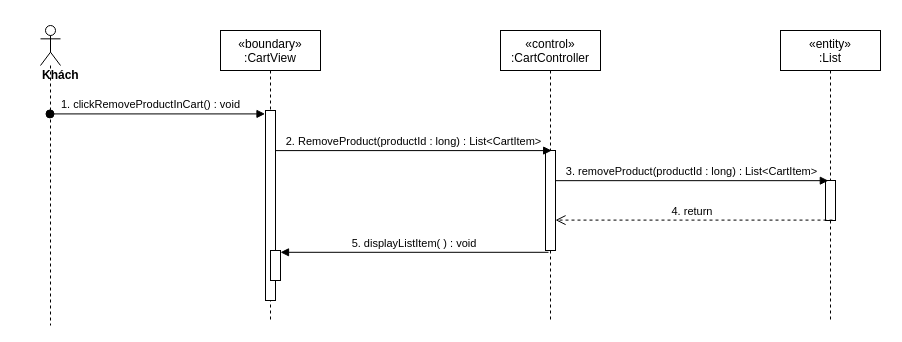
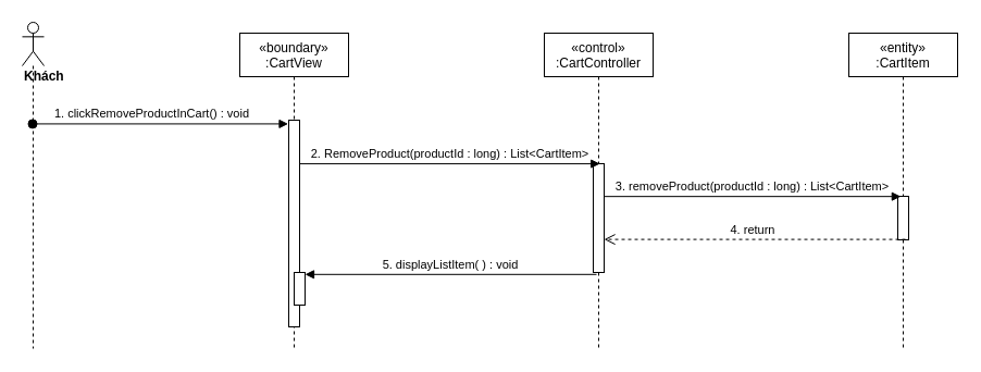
  <mxCell id="0" />
  <mxCell id="1" parent="0" />
  <mxCell id="2" value="«boundary»&#10;:CartView" style="shape=umlLifeline;perimeter=lifelinePerimeter;container=1;collapsible=0;recursiveResize=0;rounded=0;shadow=0;strokeWidth=1;" vertex="1" parent="1"><mxGeometry x="220" y="30" width="100" height="290" as="geometry" /></mxCell>
  <mxCell id="3" value="" style="points=[];perimeter=orthogonalPerimeter;rounded=0;shadow=0;strokeWidth=1;" vertex="1" parent="2"><mxGeometry x="45" y="80" width="10" height="190" as="geometry" /></mxCell>
  <mxCell id="4" value="" style="html=1;points=[];perimeter=orthogonalPerimeter;" vertex="1" parent="2"><mxGeometry x="50" y="220" width="10" height="30" as="geometry" /></mxCell>
  <mxCell id="5" value="«control»&#10;:CartController" style="shape=umlLifeline;perimeter=lifelinePerimeter;container=1;collapsible=0;recursiveResize=0;rounded=0;shadow=0;strokeWidth=1;" vertex="1" parent="1"><mxGeometry x="500" y="30" width="100" height="290" as="geometry" /></mxCell>
  <mxCell id="6" value="" style="points=[];perimeter=orthogonalPerimeter;rounded=0;shadow=0;strokeWidth=1;" vertex="1" parent="5"><mxGeometry x="45" y="120" width="10" height="100" as="geometry" /></mxCell>
- <mxCell id="7" value="&lt;div&gt;&lt;b&gt;Khách&lt;/b&gt;&lt;/div&gt;" style="shape=umlLifeline;participant=umlActor;perimeter=lifelinePerimeter;whiteSpace=wrap;html=1;container=1;collapsible=0;recursiveResize=0;verticalAlign=top;spacingTop=36;outlineConnect=0;align=left;" vertex="1" parent="1"><mxGeometry x="40" y="25" width="20" height="300" as="geometry" /></mxCell>
+ <mxCell id="7" value="&lt;div&gt;&lt;b&gt;Khách&lt;/b&gt;&lt;/div&gt;" style="shape=umlLifeline;participant=umlActor;perimeter=lifelinePerimeter;whiteSpace=wrap;html=1;container=1;collapsible=0;recursiveResize=0;verticalAlign=top;spacingTop=36;outlineConnect=0;align=left;" vertex="1" parent="1"><mxGeometry x="20" y="20" width="20" height="300" as="geometry" /></mxCell>
  <mxCell id="8" value="1. clickRemoveProductInCart() : void" style="verticalAlign=bottom;startArrow=oval;endArrow=block;startSize=8;shadow=0;strokeWidth=1;entryX=-0.05;entryY=0.018;entryDx=0;entryDy=0;entryPerimeter=0;" edge="1" parent="1" source="7" target="3"><mxGeometry x="-0.06" relative="1" as="geometry"><mxPoint x="-30" y="130" as="sourcePoint" /><mxPoint as="offset" /></mxGeometry></mxCell>
- <mxCell id="9" value="«entity»&#10;:List" style="shape=umlLifeline;perimeter=lifelinePerimeter;container=1;collapsible=0;recursiveResize=0;rounded=0;shadow=0;strokeWidth=1;" vertex="1" parent="1"><mxGeometry x="780" y="30" width="100" height="290" as="geometry" /></mxCell>
+ <mxCell id="9" value="«entity»&#10;:CartItem" style="shape=umlLifeline;perimeter=lifelinePerimeter;container=1;collapsible=0;recursiveResize=0;rounded=0;shadow=0;strokeWidth=1;" vertex="1" parent="1"><mxGeometry x="780" y="30" width="100" height="290" as="geometry" /></mxCell>
  <mxCell id="10" value="" style="points=[];perimeter=orthogonalPerimeter;rounded=0;shadow=0;strokeWidth=1;" vertex="1" parent="9"><mxGeometry x="45" y="150" width="10" height="40" as="geometry" /></mxCell>
  <mxCell id="11" value="2. RemoveProduct(productId : long) : List&amp;lt;CartItem&amp;gt;" style="html=1;verticalAlign=bottom;endArrow=block;entryX=0.617;entryY=0.001;entryDx=0;entryDy=0;entryPerimeter=0;" edge="1" parent="1" source="3" target="6"><mxGeometry width="80" relative="1" as="geometry"><mxPoint x="190" y="208" as="sourcePoint" /><mxPoint x="370" y="170" as="targetPoint" /></mxGeometry></mxCell>
  <mxCell id="12" value="3. removeProduct(productId : long) : List&amp;lt;CartItem&amp;gt;" style="html=1;verticalAlign=bottom;endArrow=block;entryX=0.283;entryY=0.004;entryDx=0;entryDy=0;entryPerimeter=0;" edge="1" parent="1" source="6" target="10"><mxGeometry width="80" relative="1" as="geometry"><mxPoint x="540" y="170" as="sourcePoint" /><mxPoint x="630" y="240" as="targetPoint" /></mxGeometry></mxCell>
  <mxCell id="13" value="4. return&amp;nbsp;" style="html=1;verticalAlign=bottom;endArrow=open;dashed=1;endSize=8;exitX=0.7;exitY=0.99;exitDx=0;exitDy=0;exitPerimeter=0;" edge="1" parent="1" source="10" target="6"><mxGeometry relative="1" as="geometry"><mxPoint x="740" y="330" as="sourcePoint" /><mxPoint x="520" y="330" as="targetPoint" /></mxGeometry></mxCell>
  <mxCell id="14" value="5. displayListItem( ) : void" style="verticalAlign=bottom;endArrow=block;shadow=0;strokeWidth=1;exitX=0.3;exitY=1.018;exitDx=0;exitDy=0;exitPerimeter=0;" edge="1" parent="1" source="6" target="4"><mxGeometry relative="1" as="geometry"><mxPoint x="435" y="330" as="sourcePoint" /><mxPoint x="220" y="361" as="targetPoint" /></mxGeometry></mxCell>
